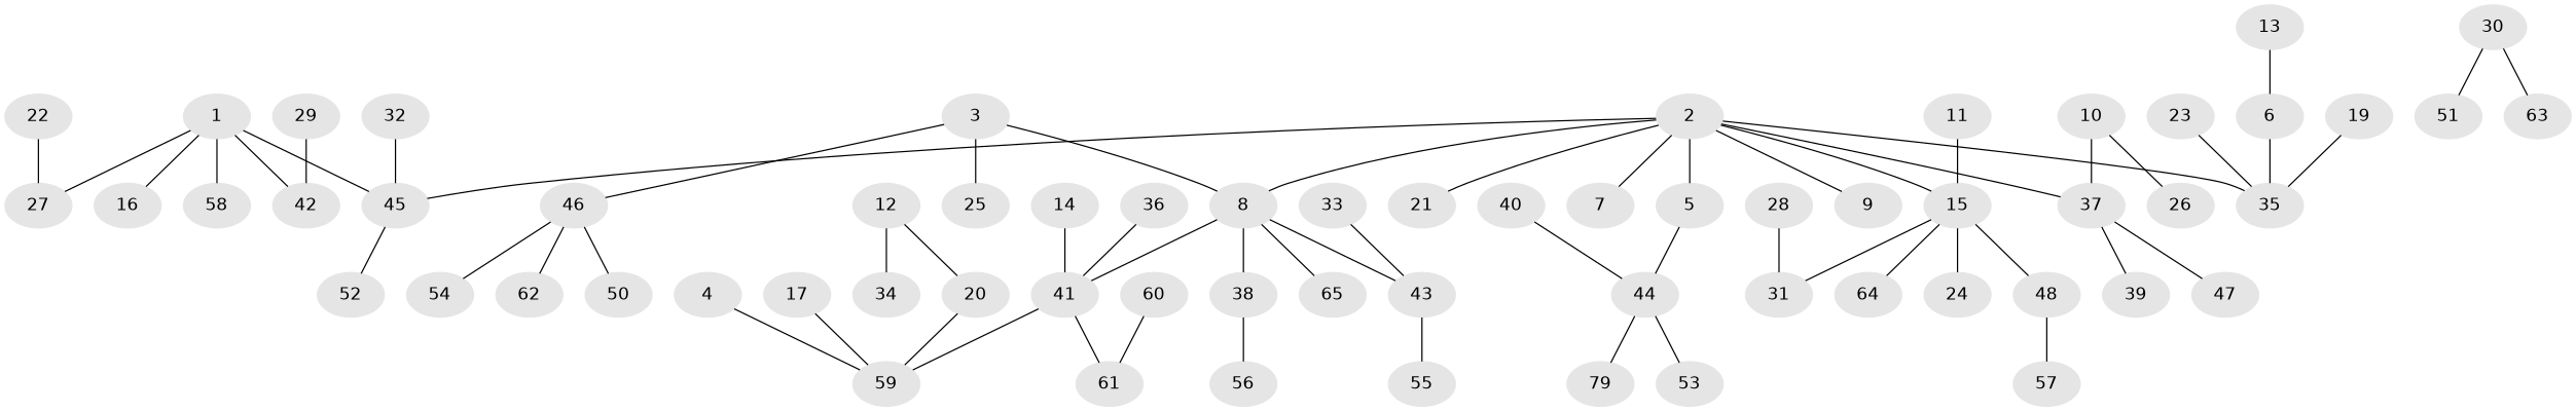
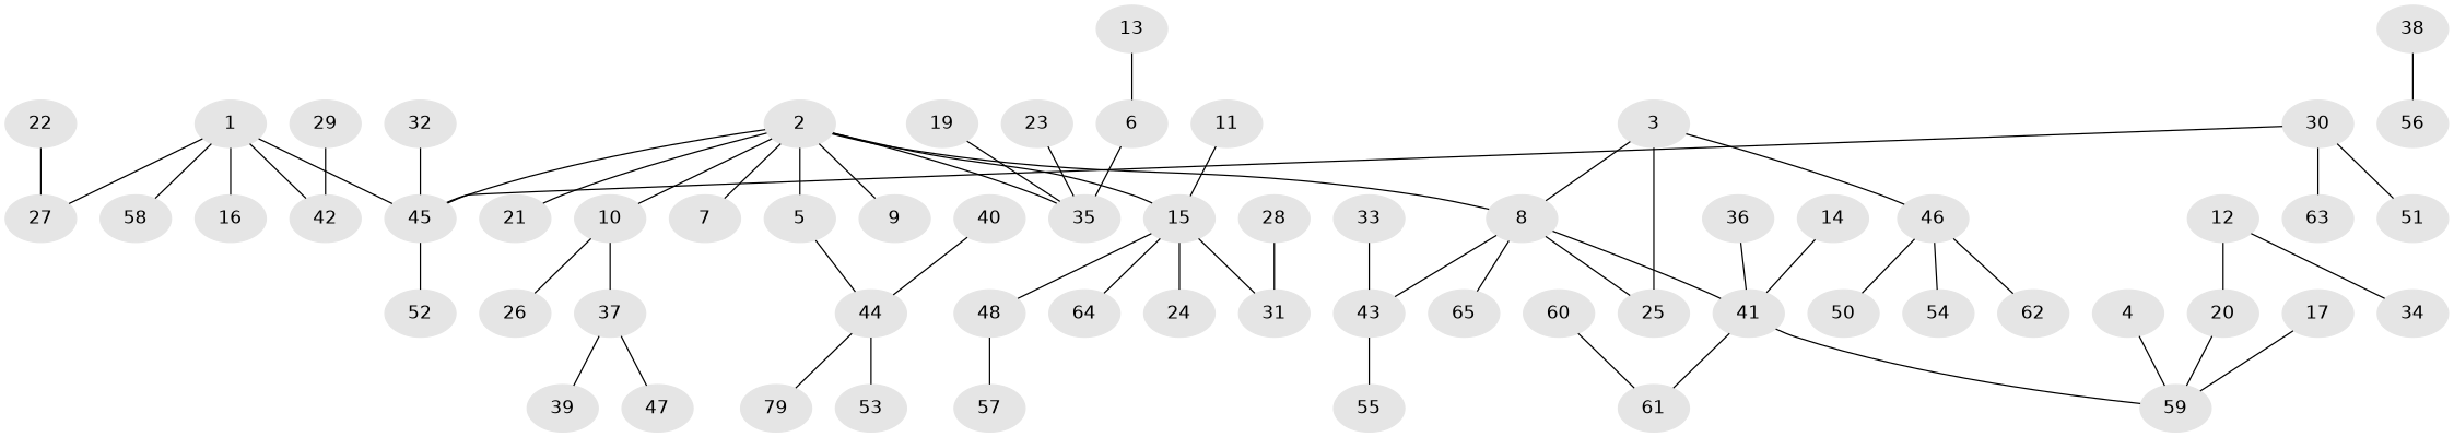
  graph {
    fontname="DejaVu Sans"
    node [color=gray90 fontname="DejaVu Sans" style=filled]
    edge [fontname="DejaVu Sans" weight=1.0]
    1
    16
    27
    42
    45
    58
    52
    2
    5
    7
    8
    9
    15
    21
    35
    37
    44
    38
    41
    43
    65
    24
    31
    48
    64
    39
    47
    3
    25
    46
    50
    54
    62
    4
    59
    n36 [label=79]
    53
    6
    56
    61
    55
    10
    26
    11
    12
    20
    34
    13
    14
    57
    17
    28
    19
    22
    23
    29
    30
    51
    63
    32
    33
    36
    40
    60
    1 -- 16
    1 -- 27
    1 -- 42
    1 -- 45
    1 -- 58
    45 -- 52
    2 -- 45
    2 -- 5
    2 -- 7
    2 -- 8
    2 -- 9
    2 -- 15
    2 -- 21
    2 -- 35
-   2 -- 37
+   2 -- 10
    5 -- 44
-   8 -- 38
+   8 -- 25
    8 -- 41
    8 -- 43
    8 -- 65
    15 -- 24
    15 -- 31
    15 -- 48
    15 -- 64
    37 -- 39
    37 -- 47
    44 -- n36
    44 -- 53
    38 -- 56
    41 -- 59
    41 -- 61
    43 -- 55
    48 -- 57
    3 -- 8
    3 -- 25
    3 -- 46
    46 -- 50
    46 -- 54
    46 -- 62
    4 -- 59
    6 -- 35
    10 -- 37
    10 -- 26
    11 -- 15
    12 -- 20
    12 -- 34
    20 -- 59
    13 -- 6
    14 -- 41
    17 -- 59
    28 -- 31
    19 -- 35
    22 -- 27
    23 -- 35
    29 -- 42
+   30 -- 45
    30 -- 51
    30 -- 63
    32 -- 45
    33 -- 43
    36 -- 41
    40 -- 44
    60 -- 61
  }
